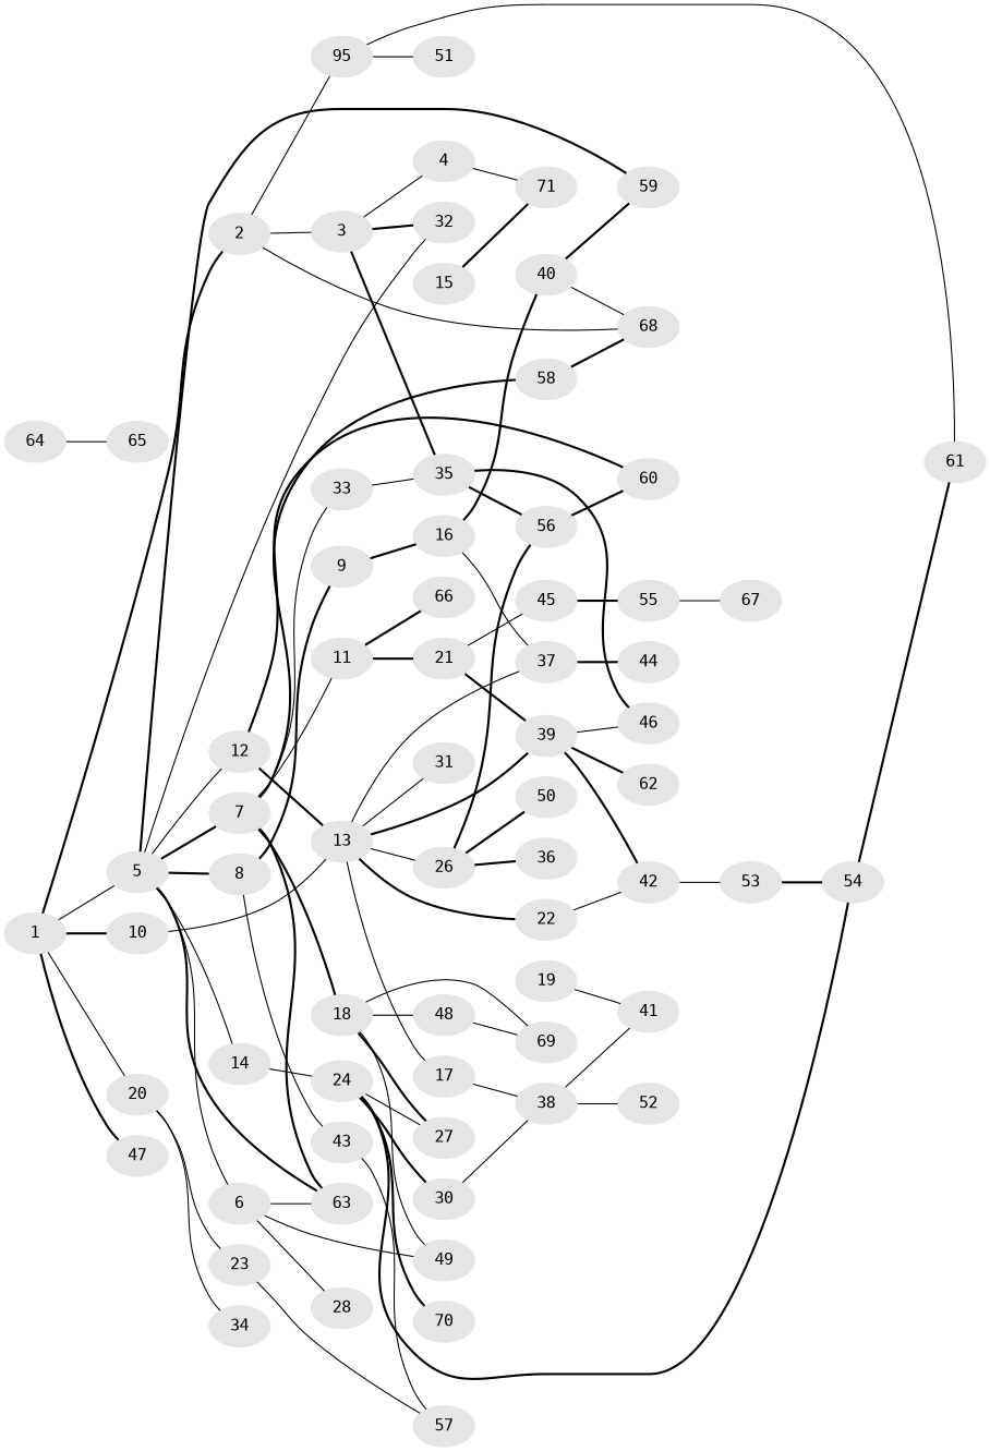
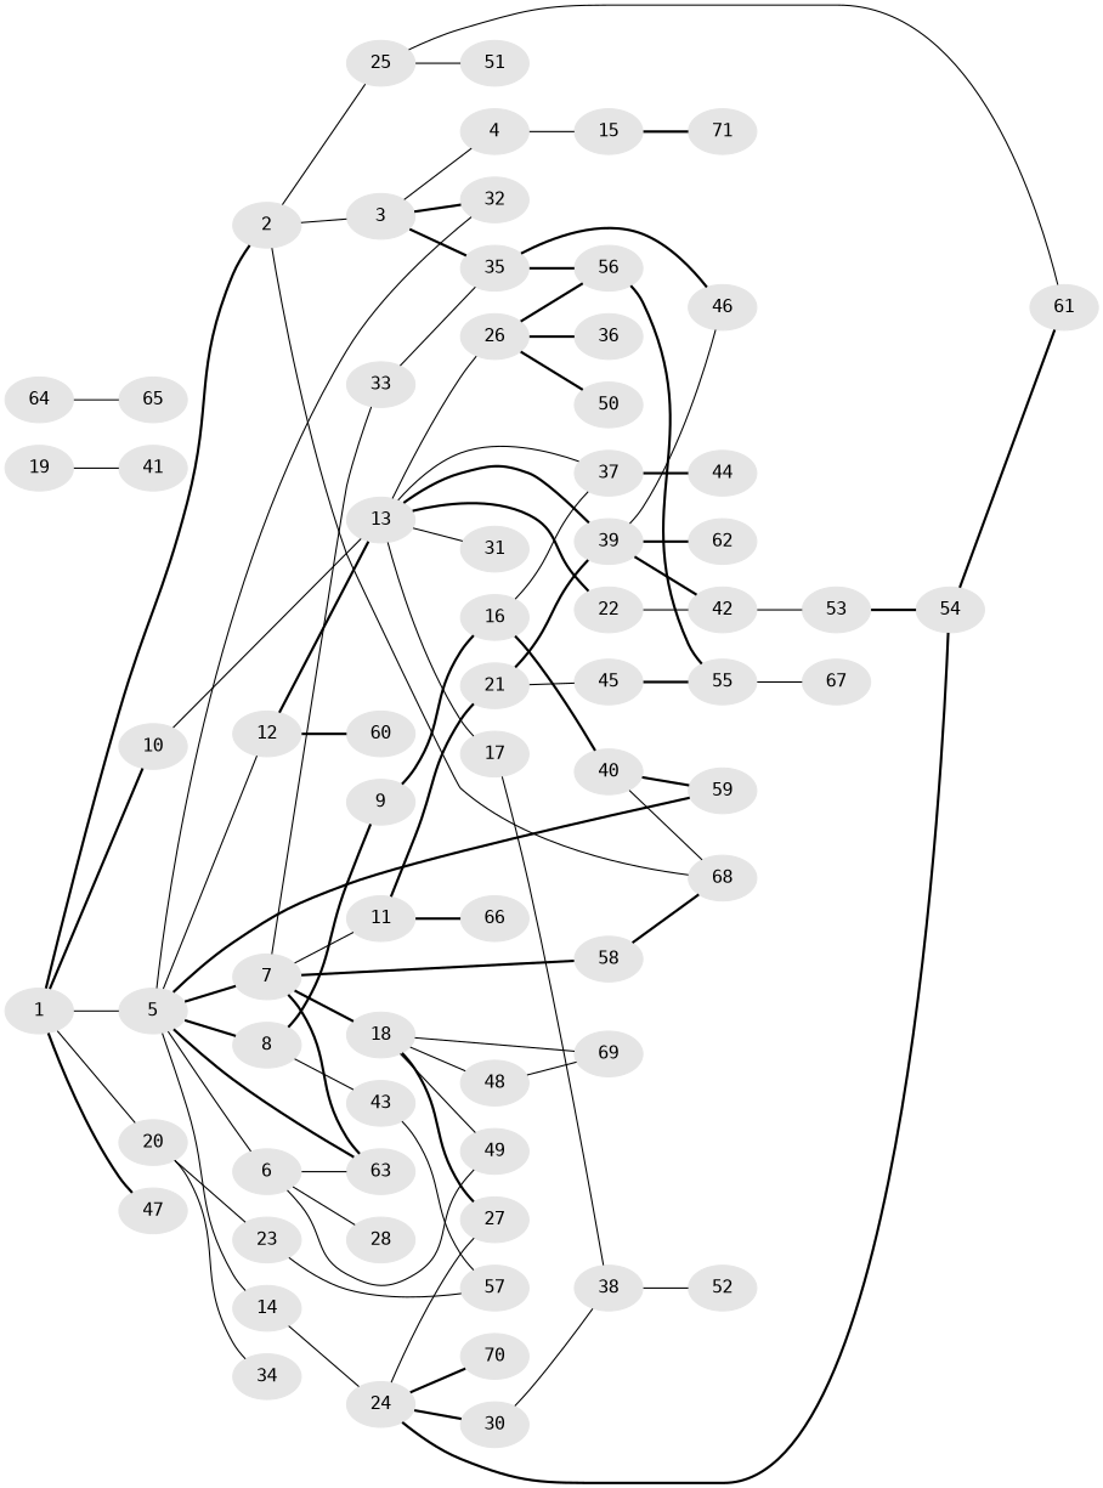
  graph {
    fontname="DejaVu Sans Mono"
    rankdir=LR
    node [color=gray90 fontname="DejaVu Sans Mono" style=filled]
    edge [fontname="DejaVu Sans Mono" style=solid]
    1
    2
    5
    10
    20
    47
    3
-   25 [label=95]
+   25
    68
    32
    6
    7
    8
    12
    14
    59
    63
    13
    23
    34
    4
    35
    51
    61
    15
    56
    46
    71
    28
    49
    11
    18
    33
    58
    9
    43
    60
    24
    21
    66
    27
    48
    69
    16
    57
    37
    40
    17
    22
    26
    31
    39
    45
    38
    42
    36
    50
    44
    62
    30
    54
    70
    19
    41
    52
    55
    53
    64
    65
    67
    1 -- 2 [style=bold]
    1 -- 5
    1 -- 10 [style=bold]
    1 -- 20
    1 -- 47 [style=bold]
    2 -- 3
    2 -- 25
    2 -- 68
    5 -- 32
    5 -- 6
    5 -- 7 [style=bold]
    5 -- 8 [style=bold]
    5 -- 12
    5 -- 14
    5 -- 59 [style=bold]
    5 -- 63 [style=bold]
    10 -- 13
    20 -- 23
    20 -- 34
    3 -- 32 [style=bold]
    3 -- 4
    3 -- 35 [style=bold]
    25 -- 51
    25 -- 61
    6 -- 63
    6 -- 28
    6 -- 49
    7 -- 63 [style=bold]
    7 -- 11
    7 -- 18 [style=bold]
    7 -- 33
    7 -- 58 [style=bold]
    8 -- 9 [style=bold]
    8 -- 43
    12 -- 13 [style=bold]
    12 -- 60 [style=bold]
    14 -- 24
    13 -- 37
    13 -- 17
    13 -- 22 [style=bold]
    13 -- 26
    13 -- 31
    13 -- 39 [style=bold]
    23 -- 57
-   4 -- 71
+   4 -- 15
    35 -- 56 [style=bold]
    35 -- 46 [style=bold]
    15 -- 71 [style=bold]
-   56 -- 60 [style=bold]
+   56 -- 55 [style=bold]
    11 -- 21 [style=bold]
    11 -- 66 [style=bold]
    18 -- 49
    18 -- 27 [style=bold]
    18 -- 48
    18 -- 69
    33 -- 35
    58 -- 68 [style=bold]
    9 -- 16 [style=bold]
    43 -- 57
    24 -- 27
    24 -- 30 [style=bold]
    24 -- 54 [style=bold]
    24 -- 70 [style=bold]
    21 -- 39 [style=bold]
    21 -- 45
    48 -- 69
    16 -- 37
    16 -- 40 [style=bold]
    37 -- 44 [style=bold]
    40 -- 68
    40 -- 59 [style=bold]
    17 -- 38
    22 -- 42
    26 -- 56 [style=bold]
    26 -- 36 [style=bold]
    26 -- 50 [style=bold]
    39 -- 46
    39 -- 42 [style=bold]
    39 -- 62 [style=bold]
    45 -- 55 [style=bold]
-   38 -- 41
    38 -- 52
    42 -- 53
    30 -- 38
    54 -- 61 [style=bold]
    19 -- 41
    55 -- 67
    53 -- 54 [style=bold]
    64 -- 65
  }
